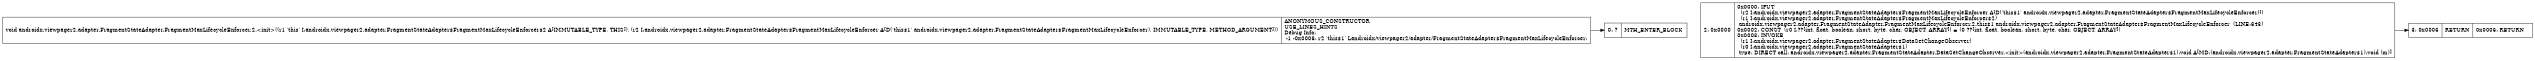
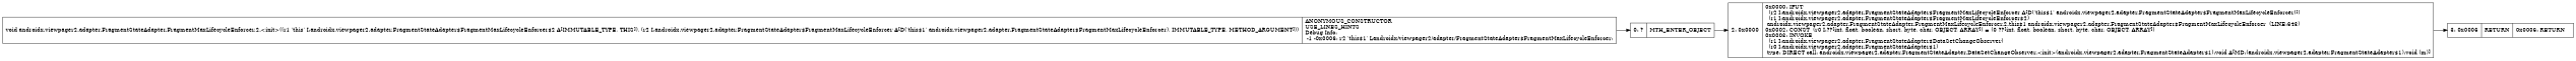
  digraph {
    rankdir=LR
    node [shape=record]
-   n1 [label="{0\:\ ?|MTH_ENTER_BLOCK\l}"]
+   n1 [label="{0\:\ ?|MTH_ENTER_OBJECT\l}"]
    n2 [label="{2\:\ 0x0000|0x0000: IPUT  \l  (r2 I:androidx.viewpager2.adapter.FragmentStateAdapter$FragmentMaxLifecycleEnforcer A[D('this$1' androidx.viewpager2.adapter.FragmentStateAdapter$FragmentMaxLifecycleEnforcer)])\l  (r1 I:androidx.viewpager2.adapter.FragmentStateAdapter$FragmentMaxLifecycleEnforcer$2)\l androidx.viewpager2.adapter.FragmentStateAdapter.FragmentMaxLifecycleEnforcer.2.this$1 androidx.viewpager2.adapter.FragmentStateAdapter$FragmentMaxLifecycleEnforcer  (LINE:643)\l0x0002: CONST  (r0 I:??[int, float, boolean, short, byte, char, OBJECT, ARRAY]) = (0 ??[int, float, boolean, short, byte, char, OBJECT, ARRAY]) \l0x0003: INVOKE  \l  (r1 I:androidx.viewpager2.adapter.FragmentStateAdapter$DataSetChangeObserver)\l  (r0 I:androidx.viewpager2.adapter.FragmentStateAdapter$1)\l type: DIRECT call: androidx.viewpager2.adapter.FragmentStateAdapter.DataSetChangeObserver.\<init\>(androidx.viewpager2.adapter.FragmentStateAdapter$1):void A[MD:(androidx.viewpager2.adapter.FragmentStateAdapter$1):void (m)]\l}"]
    n3 [label="{3\:\ 0x0006|RETURN\l|0x0006: RETURN   \l}"]
    n4 [label="{void androidx.viewpager2.adapter.FragmentStateAdapter.FragmentMaxLifecycleEnforcer.2.\<init\>((r1 'this' I:androidx.viewpager2.adapter.FragmentStateAdapter$FragmentMaxLifecycleEnforcer$2 A[IMMUTABLE_TYPE, THIS]), (r2 I:androidx.viewpager2.adapter.FragmentStateAdapter$FragmentMaxLifecycleEnforcer A[D('this$1' androidx.viewpager2.adapter.FragmentStateAdapter$FragmentMaxLifecycleEnforcer), IMMUTABLE_TYPE, METHOD_ARGUMENT]))  | ANONYMOUS_CONSTRUCTOR\lUSE_LINES_HINTS\lDebug Info:\l  \-1 \-0x0006: r2 'this$1' Landroidx\/viewpager2\/adapter\/FragmentStateAdapter$FragmentMaxLifecycleEnforcer;\l}"]
+   n1 -> n2
    n2 -> n3
    n4 -> n1
  }
